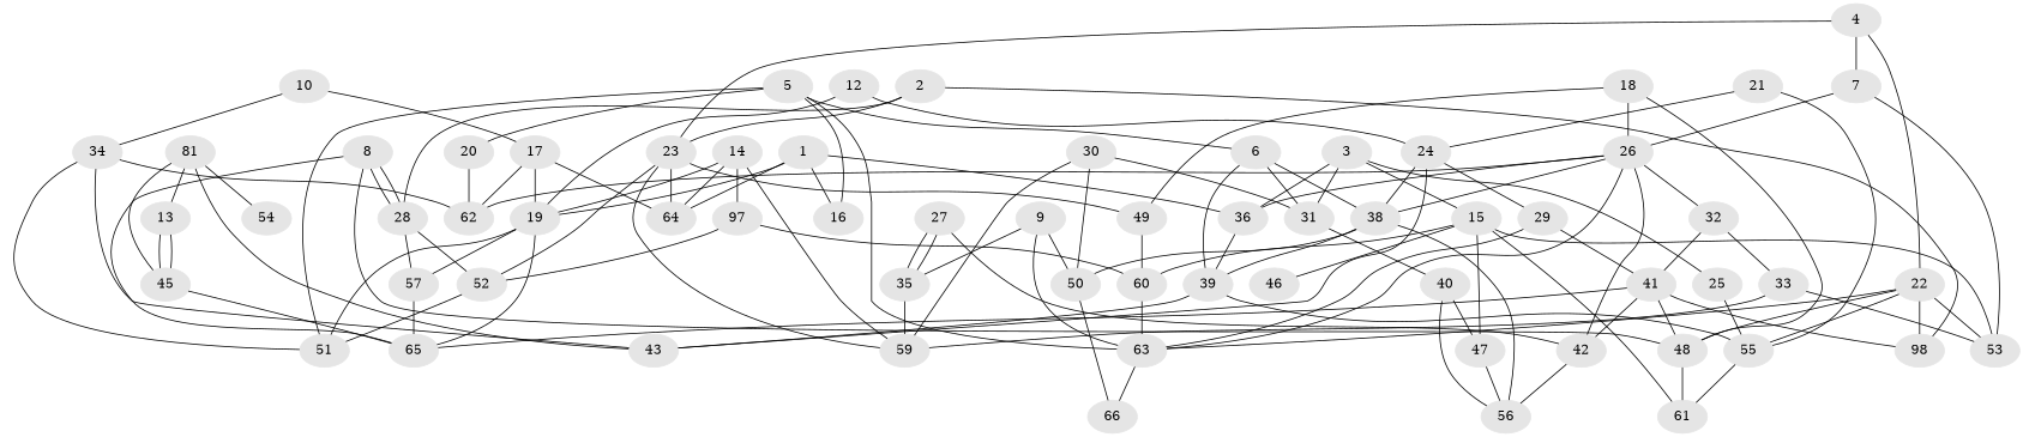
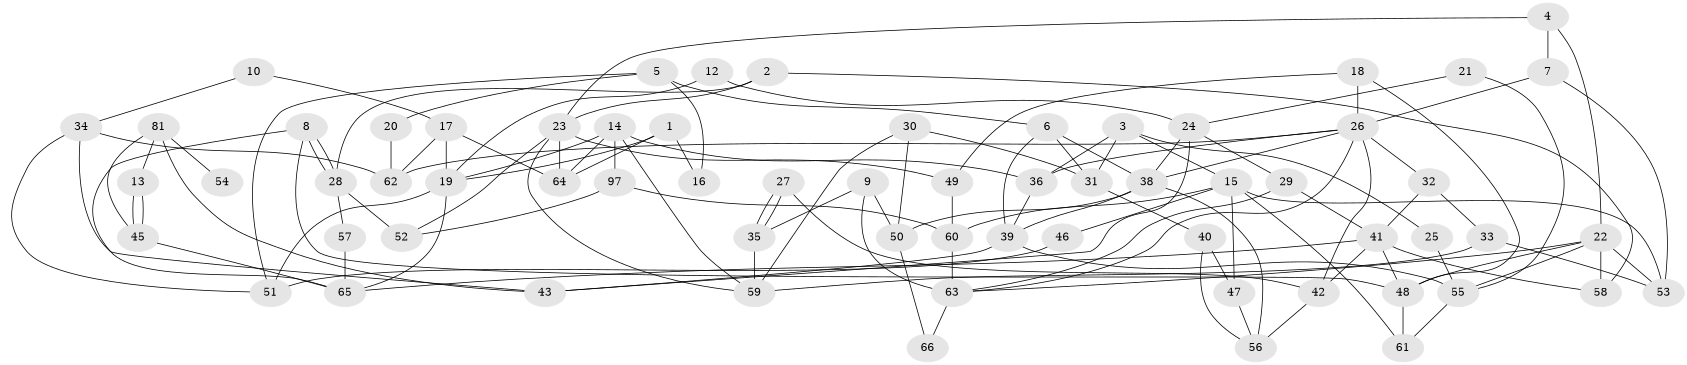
  graph {
    node [color=gray90 style=filled]
    1
    16
    19
    36
    64
    51
    65
    57
    39
    2
    23
    28
-   58 [label=98]
+   58
    59
    49
    52
    3
    15
    25
    31
    53
    46
    47
    60
    61
    55
    40
    4
    7
    22
    26
    63
    48
    5
    6
    20
    38
    62
    66
    50
    56
    32
    42
    8
    9
    35
    10
    17
    34
    43
    n51 [label=81]
    13
    45
    54
    12
    24
    29
    14
    n59 [label=97]
    18
    21
    41
    33
    27
    30
    1 -- 16
    1 -- 19
-   1 -- 36
+   14 -- 36
    1 -- 64
    19 -- 51
    19 -- 65
-   19 -- 57
    36 -- 39
    57 -- 65
    39 -- 55
    39 -- 43
    2 -- 23
    2 -- 28
    2 -- 58
    23 -- 64
    23 -- 59
    23 -- 49
    23 -- 52
    28 -- 57
    28 -- 52
    49 -- 60
    3 -- 36
    3 -- 15
    3 -- 25
    3 -- 31
    15 -- 53
    15 -- 46
    15 -- 47
    15 -- 60
    15 -- 61
    25 -- 55
    31 -- 40
-   52 -- 51
+   46 -- 51
    47 -- 56
    60 -- 63
    55 -- 61
    40 -- 47
    40 -- 56
    4 -- 23
    4 -- 7
    4 -- 22
    7 -- 53
    7 -- 26
    22 -- 58
    22 -- 53
    22 -- 55
    22 -- 63
    22 -- 48
    26 -- 36
    26 -- 63
    26 -- 38
    26 -- 62
    26 -- 32
    26 -- 42
    63 -- 66
    48 -- 61
    5 -- 16
    5 -- 51
-   5 -- 63
    5 -- 6
    5 -- 20
    6 -- 39
    6 -- 31
    6 -- 38
    20 -- 62
    38 -- 39
    38 -- 50
    38 -- 56
    50 -- 66
    32 -- 41
    32 -- 33
    42 -- 56
    8 -- 65
    8 -- 28
    8 -- 28
    8 -- 48
    9 -- 63
    9 -- 50
    9 -- 35
    35 -- 59
    10 -- 17
    10 -- 34
    17 -- 19
    17 -- 64
    17 -- 62
    34 -- 51
    34 -- 62
    34 -- 43
    n51 -- 43
    n51 -- 13
    n51 -- 45
    n51 -- 54
    13 -- 45
    13 -- 45
    45 -- 65
    12 -- 19
    12 -- 24
    24 -- 38
    24 -- 43
    24 -- 29
    29 -- 63
    29 -- 41
    14 -- 19
    14 -- 64
    14 -- 59
    14 -- n59
    n59 -- 52
    n59 -- 60
    18 -- 49
    18 -- 26
    18 -- 48
    21 -- 55
    21 -- 24
    41 -- 65
    41 -- 58
    41 -- 48
    41 -- 42
    33 -- 59
    33 -- 53
    27 -- 42
    27 -- 35
    27 -- 35
    30 -- 59
    30 -- 31
    30 -- 50
  }
